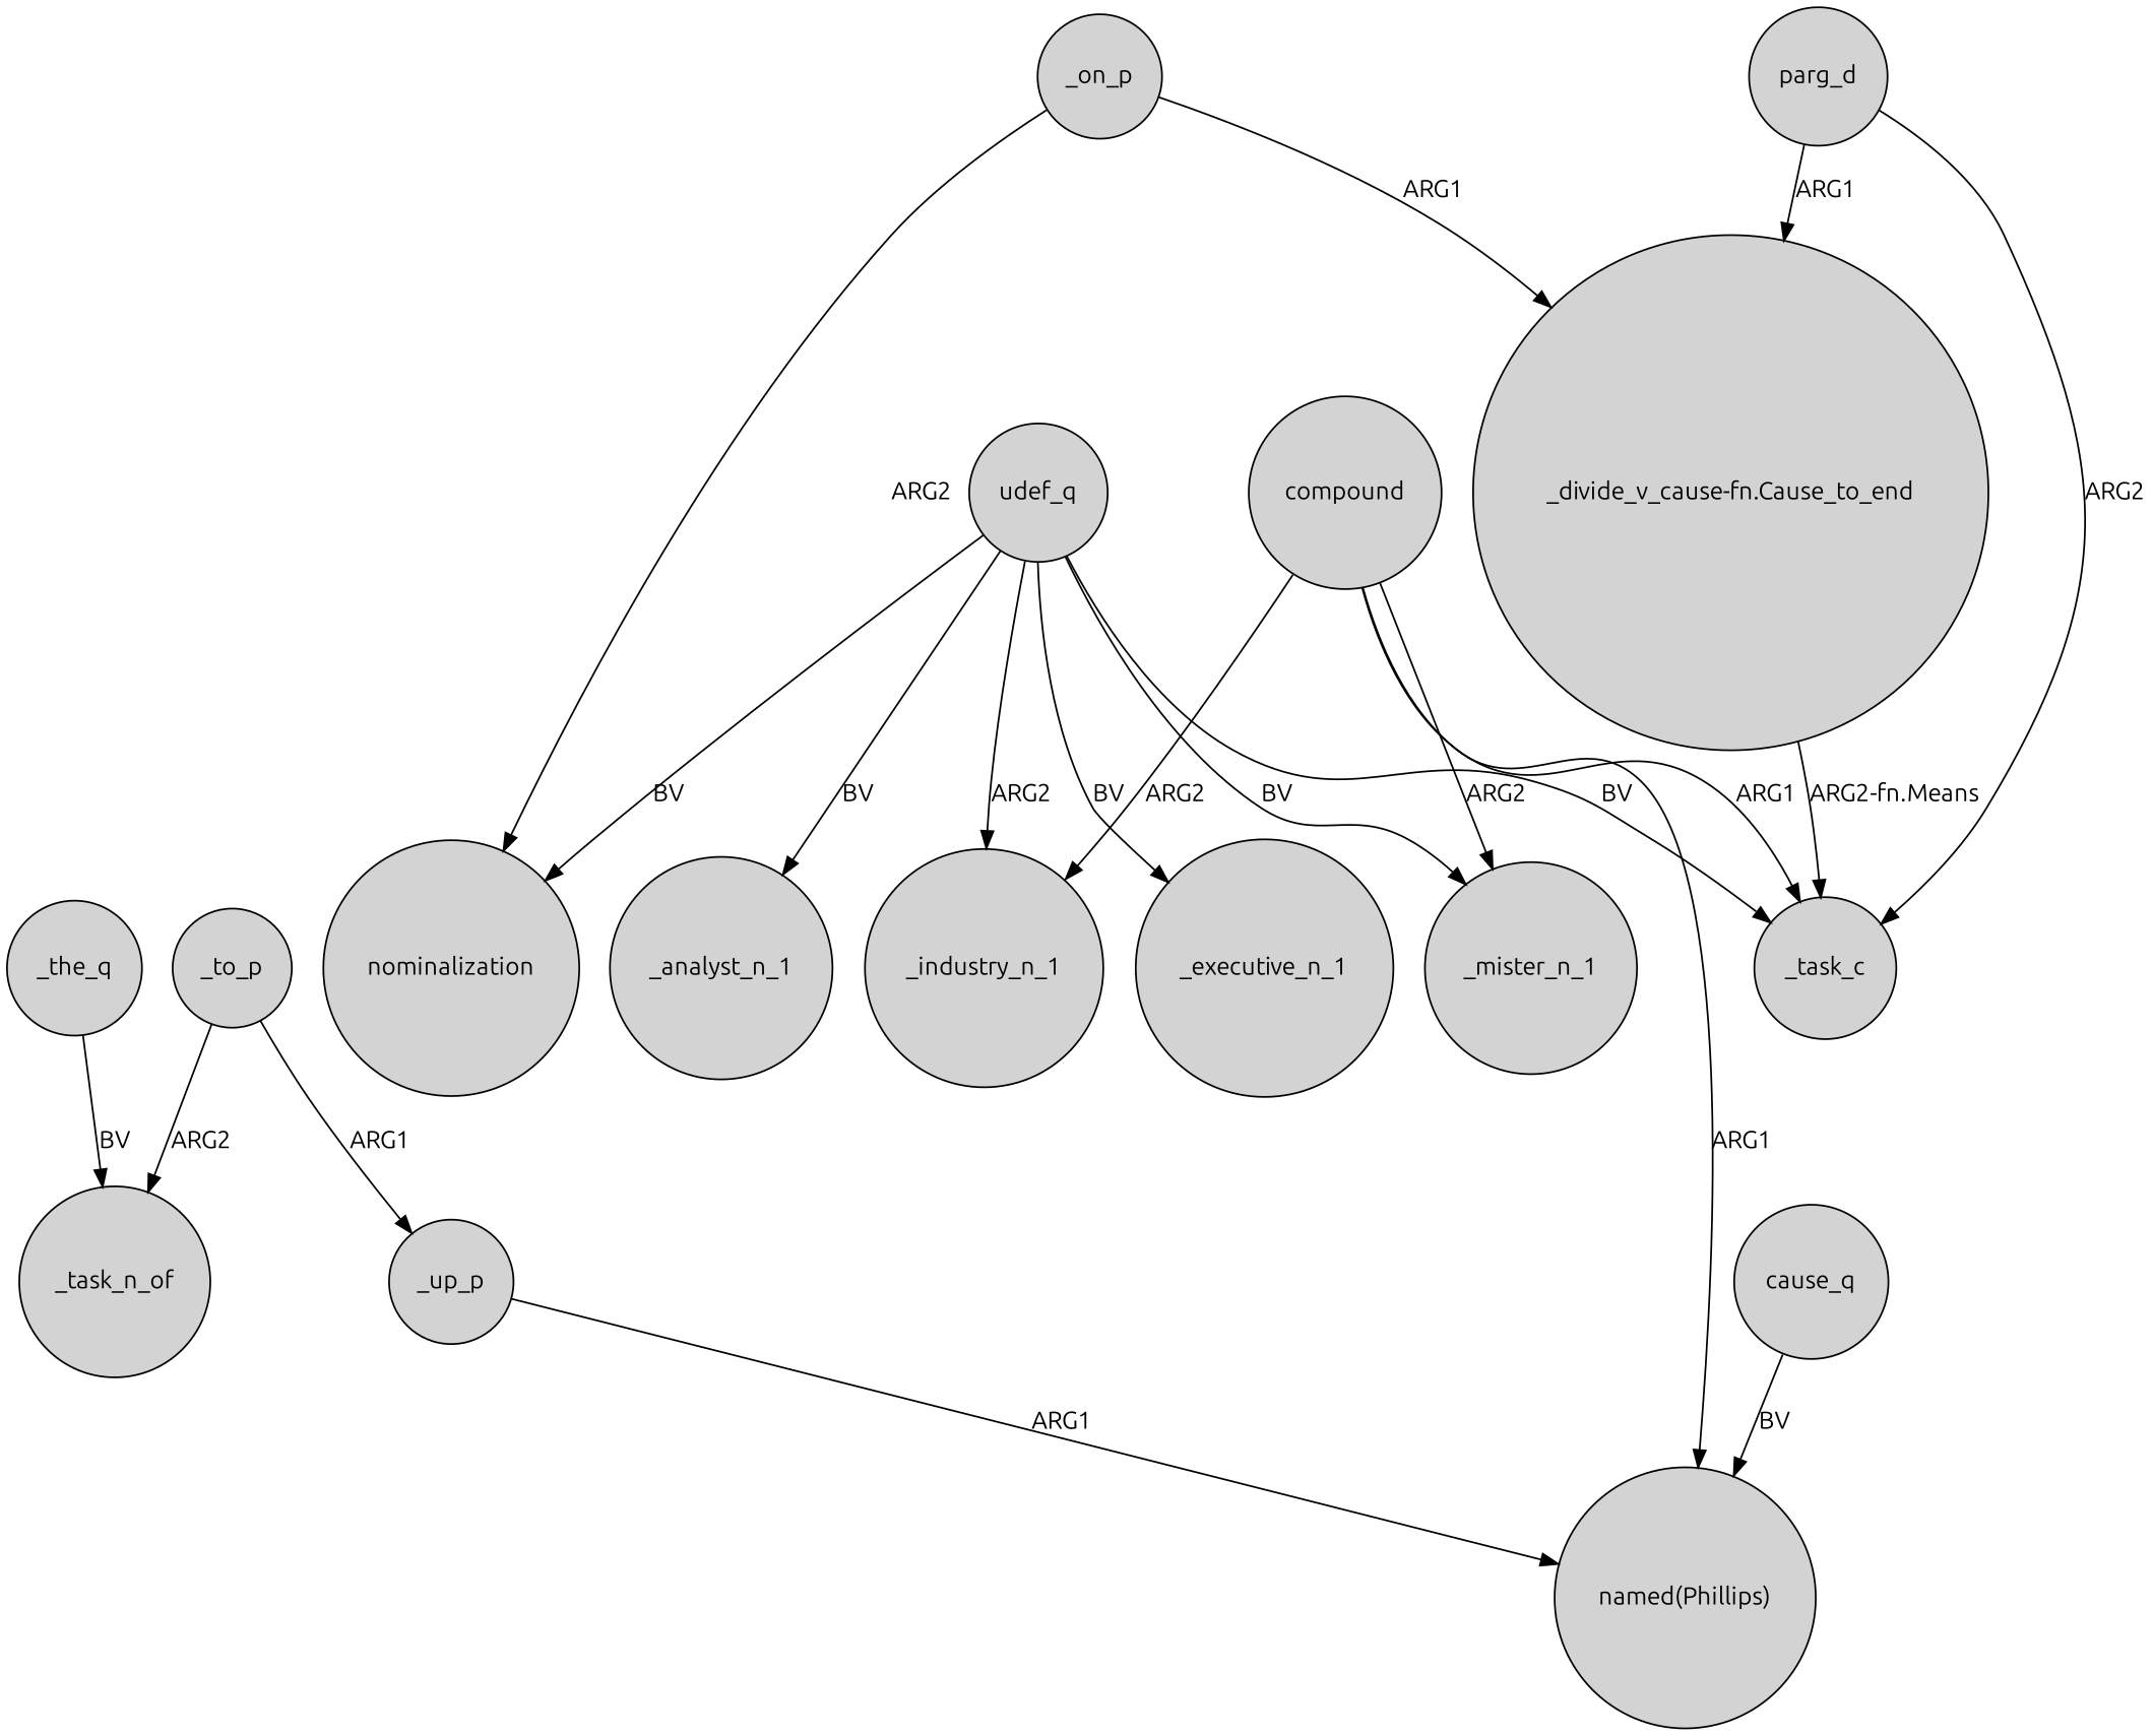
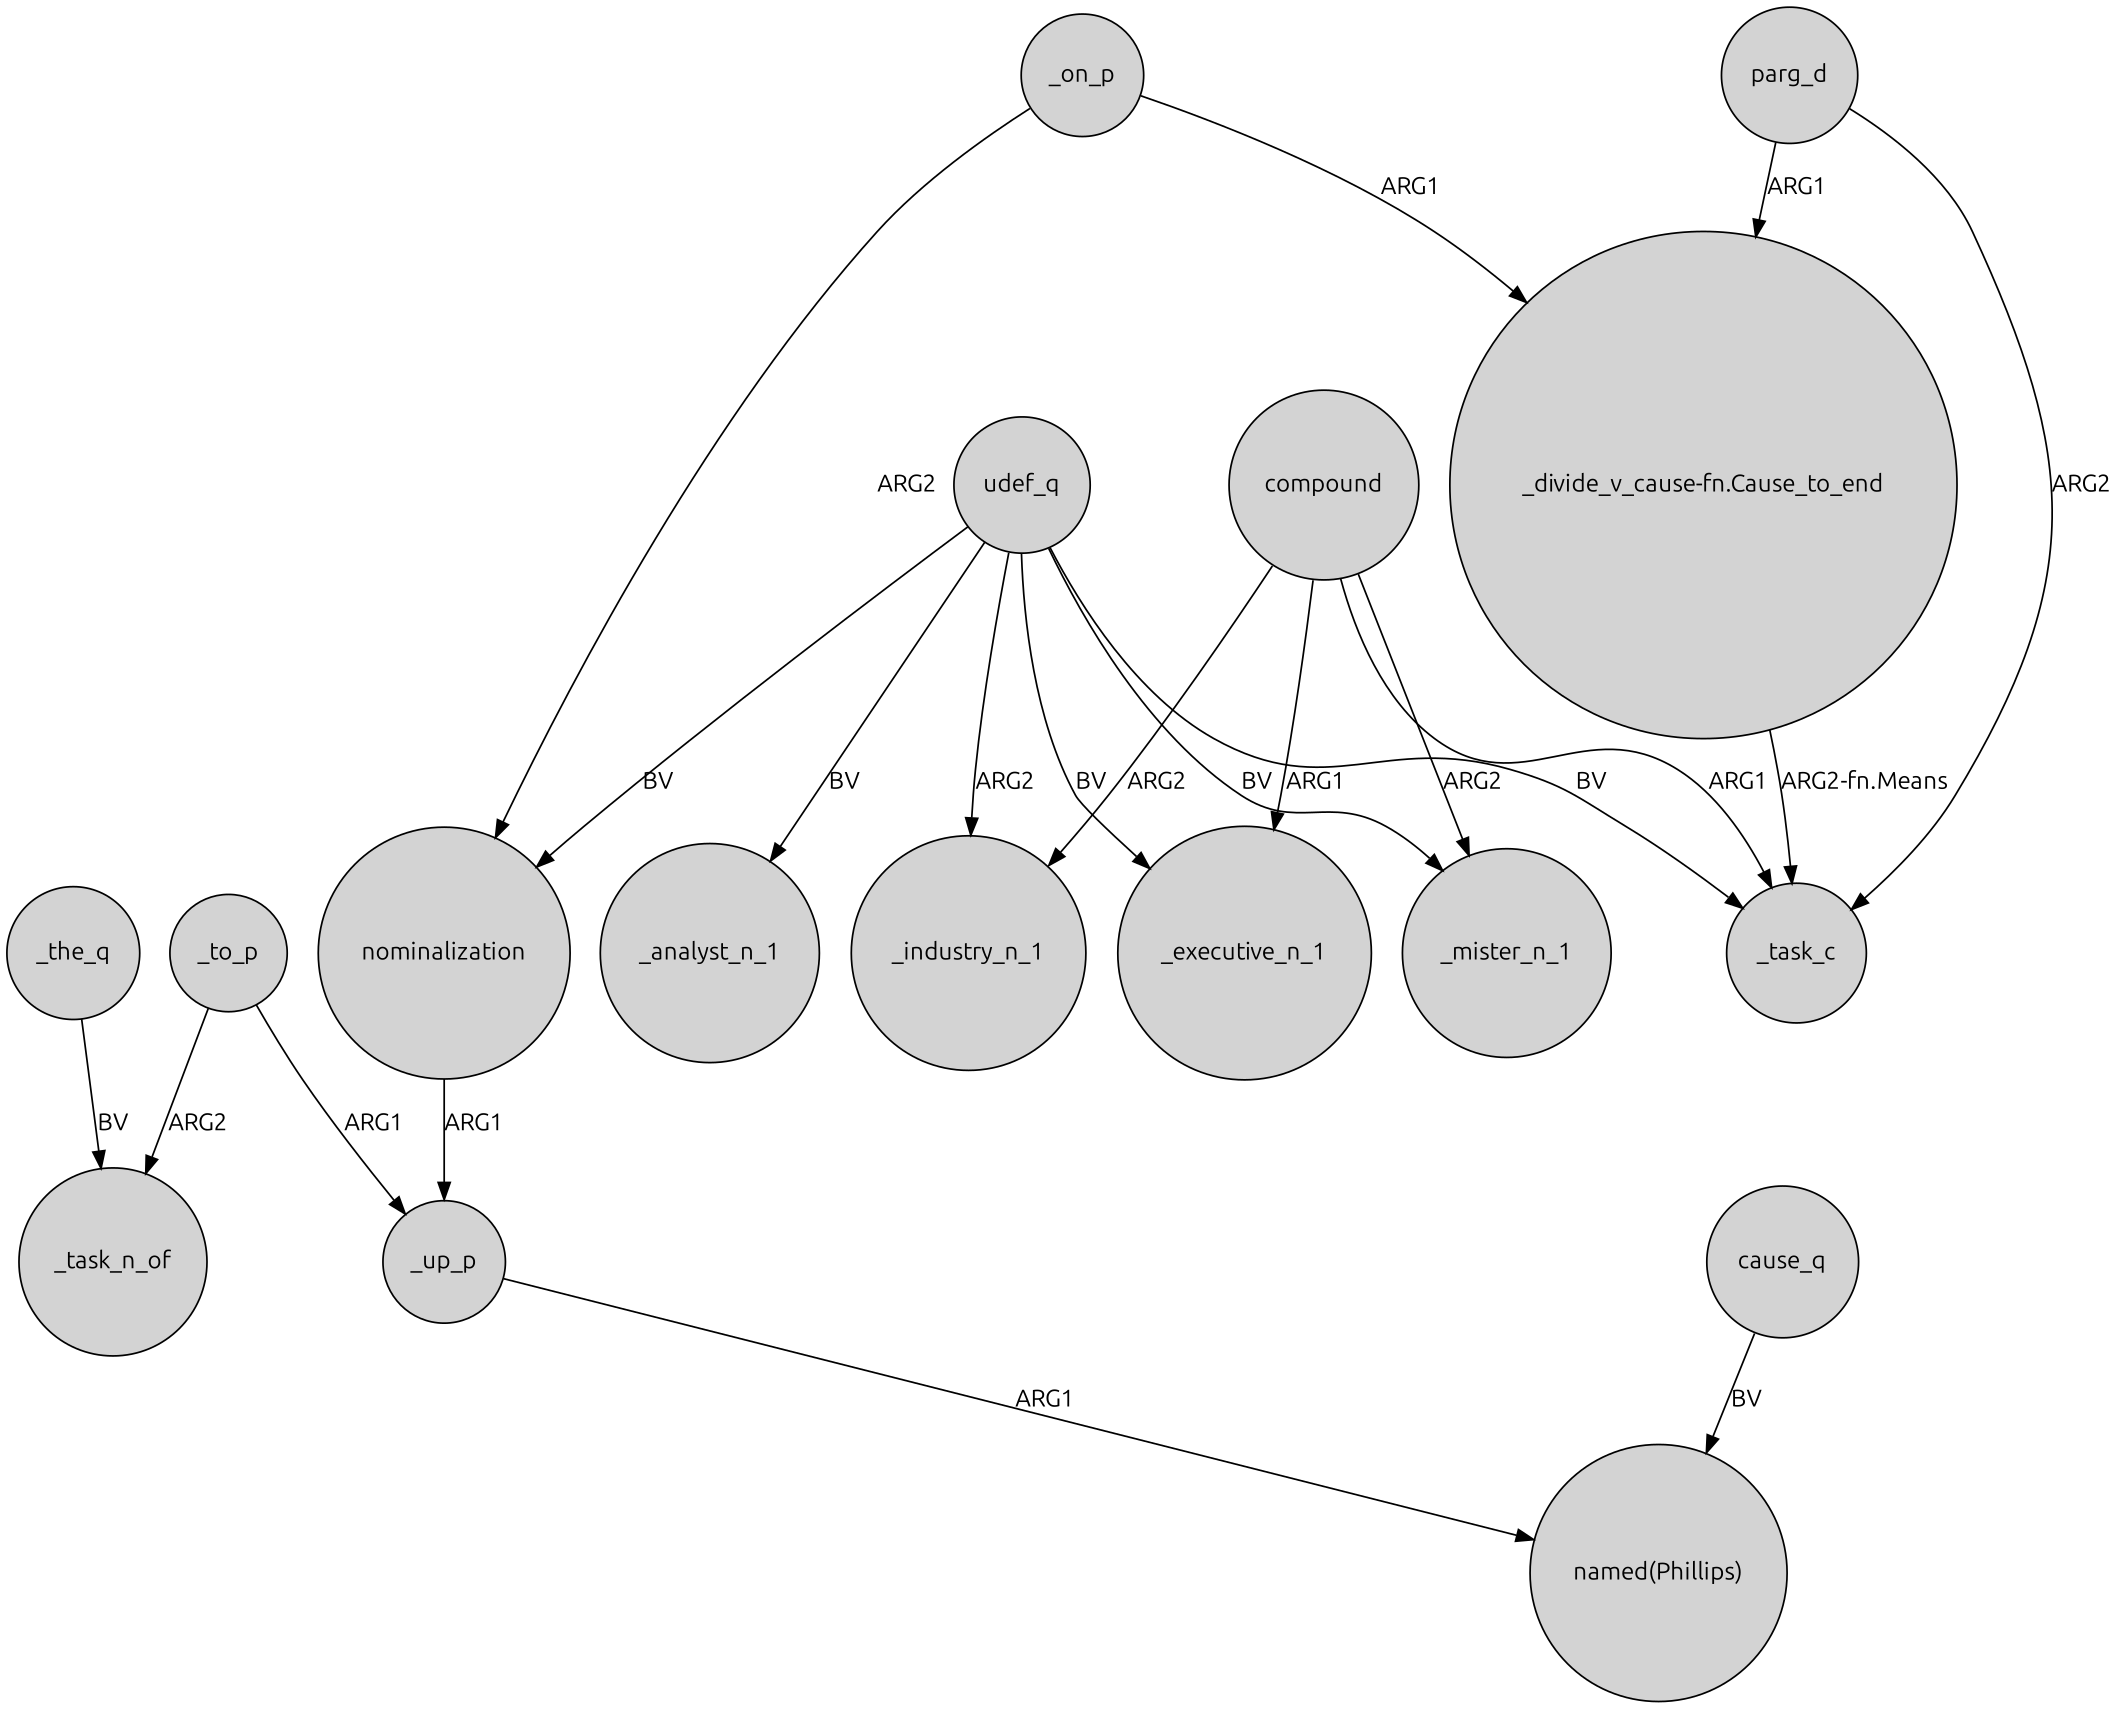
  digraph {
    fontname=Ubuntu
    node [fontname=Ubuntu shape=circle style=filled]
    edge [fontname=Ubuntu]
    _the_q
    _task_n_of
    n3 [label=_task_c]
    compound
    _mister_n_1
    _industry_n_1
    "named(Phillips)"
    udef_q
    _analyst_n_1
    nominalization
    _executive_n_1
    _up_p
    _on_p
    "_divide_v_cause-fn.Cause_to_end"
    _to_p
    n16 [label=cause_q]
    parg_d
    _the_q -> _task_n_of [label=BV]
    compound -> n3 [label=ARG1]
    compound -> _mister_n_1 [label=ARG2]
    compound -> _industry_n_1 [label=ARG2]
-   compound -> "named(Phillips)" [label=ARG1]
+   compound -> _executive_n_1 [label=ARG1]
    udef_q -> n3 [label=BV]
    udef_q -> _mister_n_1 [label=BV]
    udef_q -> _industry_n_1 [label=ARG2]
    udef_q -> _analyst_n_1 [label=BV]
    udef_q -> nominalization [label=BV]
    udef_q -> _executive_n_1 [label=BV]
+   nominalization -> _up_p [label=ARG1]
    _up_p -> "named(Phillips)" [label=ARG1]
    _on_p -> nominalization [label=ARG2]
    _on_p -> "_divide_v_cause-fn.Cause_to_end" [label=ARG1]
    "_divide_v_cause-fn.Cause_to_end" -> n3 [label="ARG2-fn.Means"]
    _to_p -> _task_n_of [label=ARG2]
    _to_p -> _up_p [label=ARG1]
    n16 -> "named(Phillips)" [label=BV]
    parg_d -> n3 [label=ARG2]
    parg_d -> "_divide_v_cause-fn.Cause_to_end" [label=ARG1]
  }
